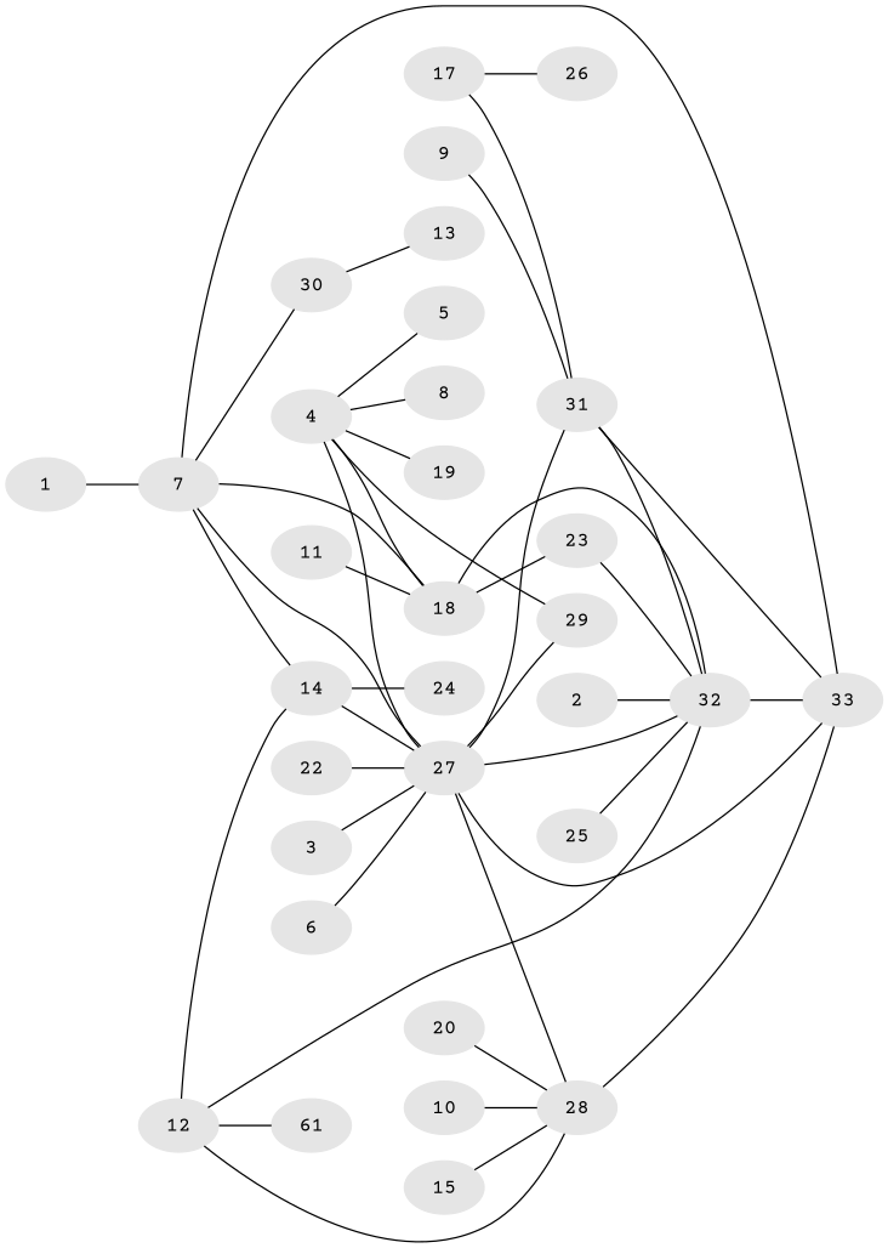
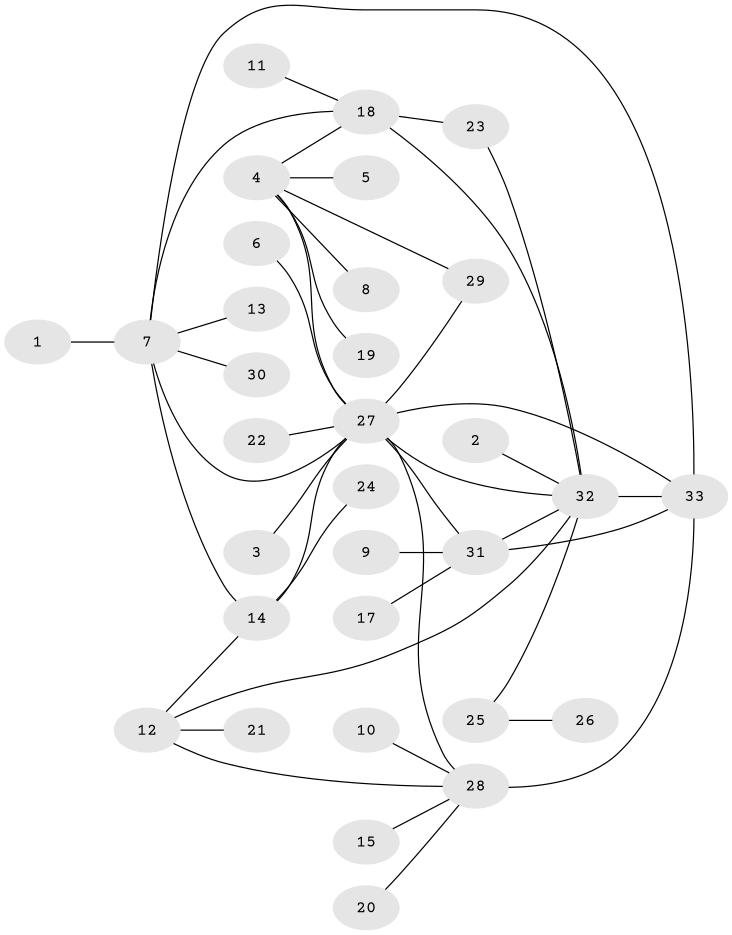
  graph {
    fontname="Courier Prime"
    rankdir=LR
    node [color=gray90 fontname="Courier Prime" style=filled]
    edge [fontname="Courier Prime" weight=1.0]
    1
    7
    27
    18
    13
    14
    30
    33
    2
    32
    3
    29
    31
    28
    4
    5
    8
    19
    23
    6
    24
    9
    10
    11
    12
-   21 [label=61]
+   21
    15
    17
    20
    22
    25
    26
    1 -- 7
    7 -- 27
    7 -- 18
-   30 -- 13
+   7 -- 13
    7 -- 14
    7 -- 30
    7 -- 33
    27 -- 33
    27 -- 32
    27 -- 29
    27 -- 31
    27 -- 28
    18 -- 32
    18 -- 23
    14 -- 27
    14 -- 24
    2 -- 32
    32 -- 33
    3 -- 27
    31 -- 33
    31 -- 32
    28 -- 33
    4 -- 27
    4 -- 18
    4 -- 29
    4 -- 5
    4 -- 8
    4 -- 19
    23 -- 32
    6 -- 27
    9 -- 31
    10 -- 28
    11 -- 18
    12 -- 14
    12 -- 32
    12 -- 28 [weight=2.0]
    12 -- 21
    15 -- 28
    17 -- 31
    20 -- 28
    22 -- 27
    25 -- 32
-   17 -- 26
+   25 -- 26
  }
